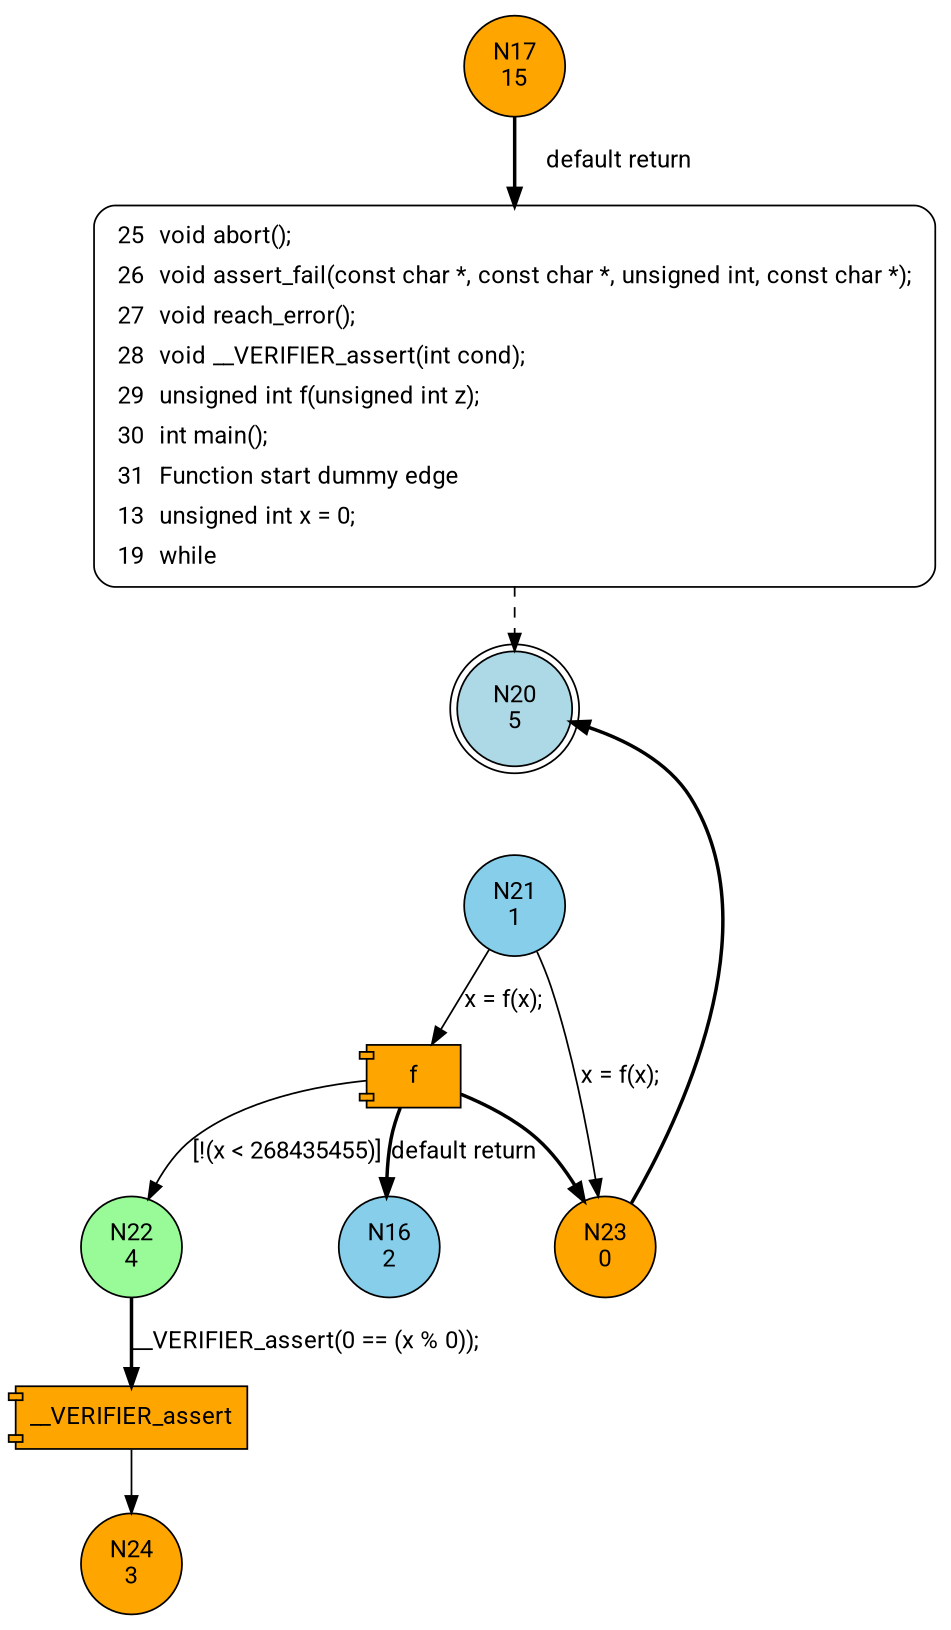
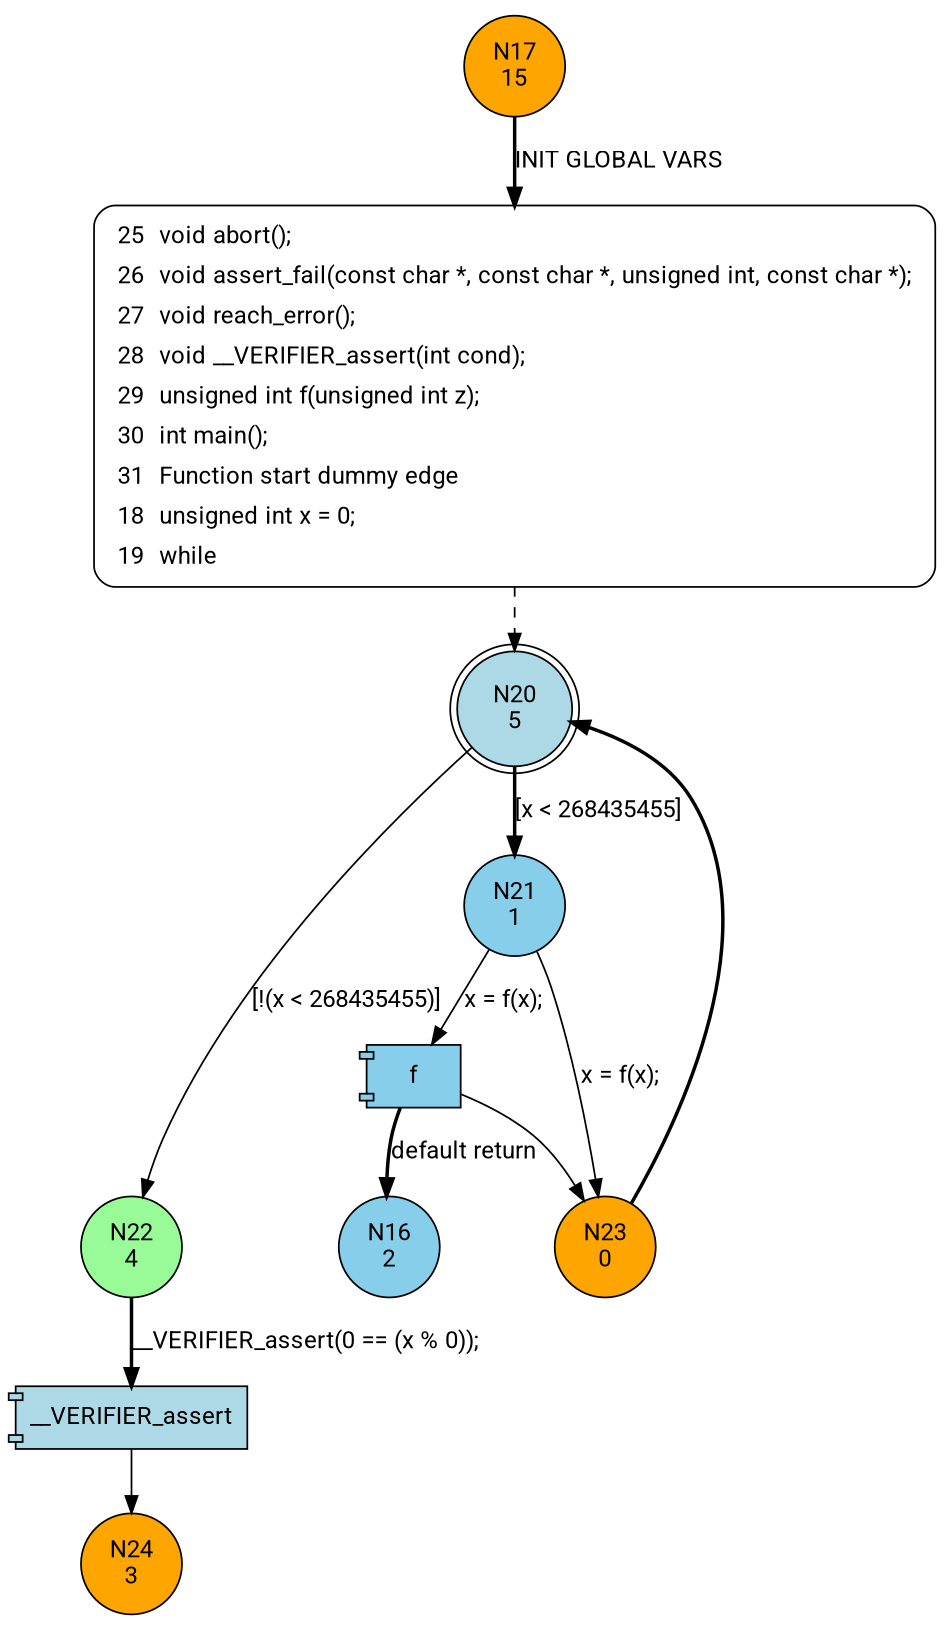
  digraph {
    fontname=Roboto
    node [fillcolor=orange fontname=Roboto shape=circle style=filled]
    edge [fontname=Roboto style=bold]
    n1 [label="N17\n15"]
-   n2 [fillcolor=white label=<<table border="0" cellborder="0" cellpadding="3" bgcolor="white"><tr><td align="right">25</td><td align="left">void abort();</td></tr><tr><td align="right">26</td><td align="left">void assert_fail(const char *, const char *, unsigned int, const char *);</td></tr><tr><td align="right">27</td><td align="left">void reach_error();</td></tr><tr><td align="right">28</td><td align="left">void __VERIFIER_assert(int cond);</td></tr><tr><td align="right">29</td><td align="left">unsigned int f(unsigned int z);</td></tr><tr><td align="right">30</td><td align="left">int main();</td></tr><tr><td align="right">31</td><td align="left">Function start dummy edge</td></tr><tr><td align="right">13</td><td align="left">unsigned int x = 0;</td></tr><tr><td align="right">19</td><td align="left">while</td></tr></table>> penwidth=1 shape=Mrecord style="filled,bold"]
+   n2 [fillcolor=white label=<<table border="0" cellborder="0" cellpadding="3" bgcolor="white"><tr><td align="right">25</td><td align="left">void abort();</td></tr><tr><td align="right">26</td><td align="left">void assert_fail(const char *, const char *, unsigned int, const char *);</td></tr><tr><td align="right">27</td><td align="left">void reach_error();</td></tr><tr><td align="right">28</td><td align="left">void __VERIFIER_assert(int cond);</td></tr><tr><td align="right">29</td><td align="left">unsigned int f(unsigned int z);</td></tr><tr><td align="right">30</td><td align="left">int main();</td></tr><tr><td align="right">31</td><td align="left">Function start dummy edge</td></tr><tr><td align="right">18</td><td align="left">unsigned int x = 0;</td></tr><tr><td align="right">19</td><td align="left">while</td></tr></table>> penwidth=1 shape=Mrecord style="filled,bold"]
    n3 [fillcolor=lightblue label="N20\n5" shape=doublecircle]
    n4 [fillcolor=skyblue label="N21\n1"]
    n5 [fillcolor=palegreen label="N22\n4"]
    n6 [label="N23\n0"]
-   n7 [label=f shape=component]
-   n8 [label=__VERIFIER_assert shape=component]
+   n7 [fillcolor=skyblue label=f shape=component]
+   n8 [fillcolor=lightblue label=__VERIFIER_assert shape=component]
    n9 [fillcolor=skyblue label="N16\n2"]
    n10 [label="N24\n3"]
-   n1 -> n2 [label="default return"]
+   n1 -> n2 [label="INIT GLOBAL VARS"]
    n2 -> n3 [style=dashed]
-   n7 -> n5 [label="[!(x < 268435455)]" style=solid]
+   n3 -> n4 [label="[x < 268435455]"]
+   n3 -> n5 [label="[!(x < 268435455)]" style=solid]
    n4 -> n6 [label="x = f(x);" style=solid]
    n4 -> n7 [label="x = f(x);" style=solid]
    n5 -> n8 [label="__VERIFIER_assert(0 == (x % 0));"]
    n6 -> n3
-   n7 -> n6
+   n7 -> n6 [style=solid]
    n7 -> n9 [label="default return"]
    n8 -> n10 [style=solid]
  }
